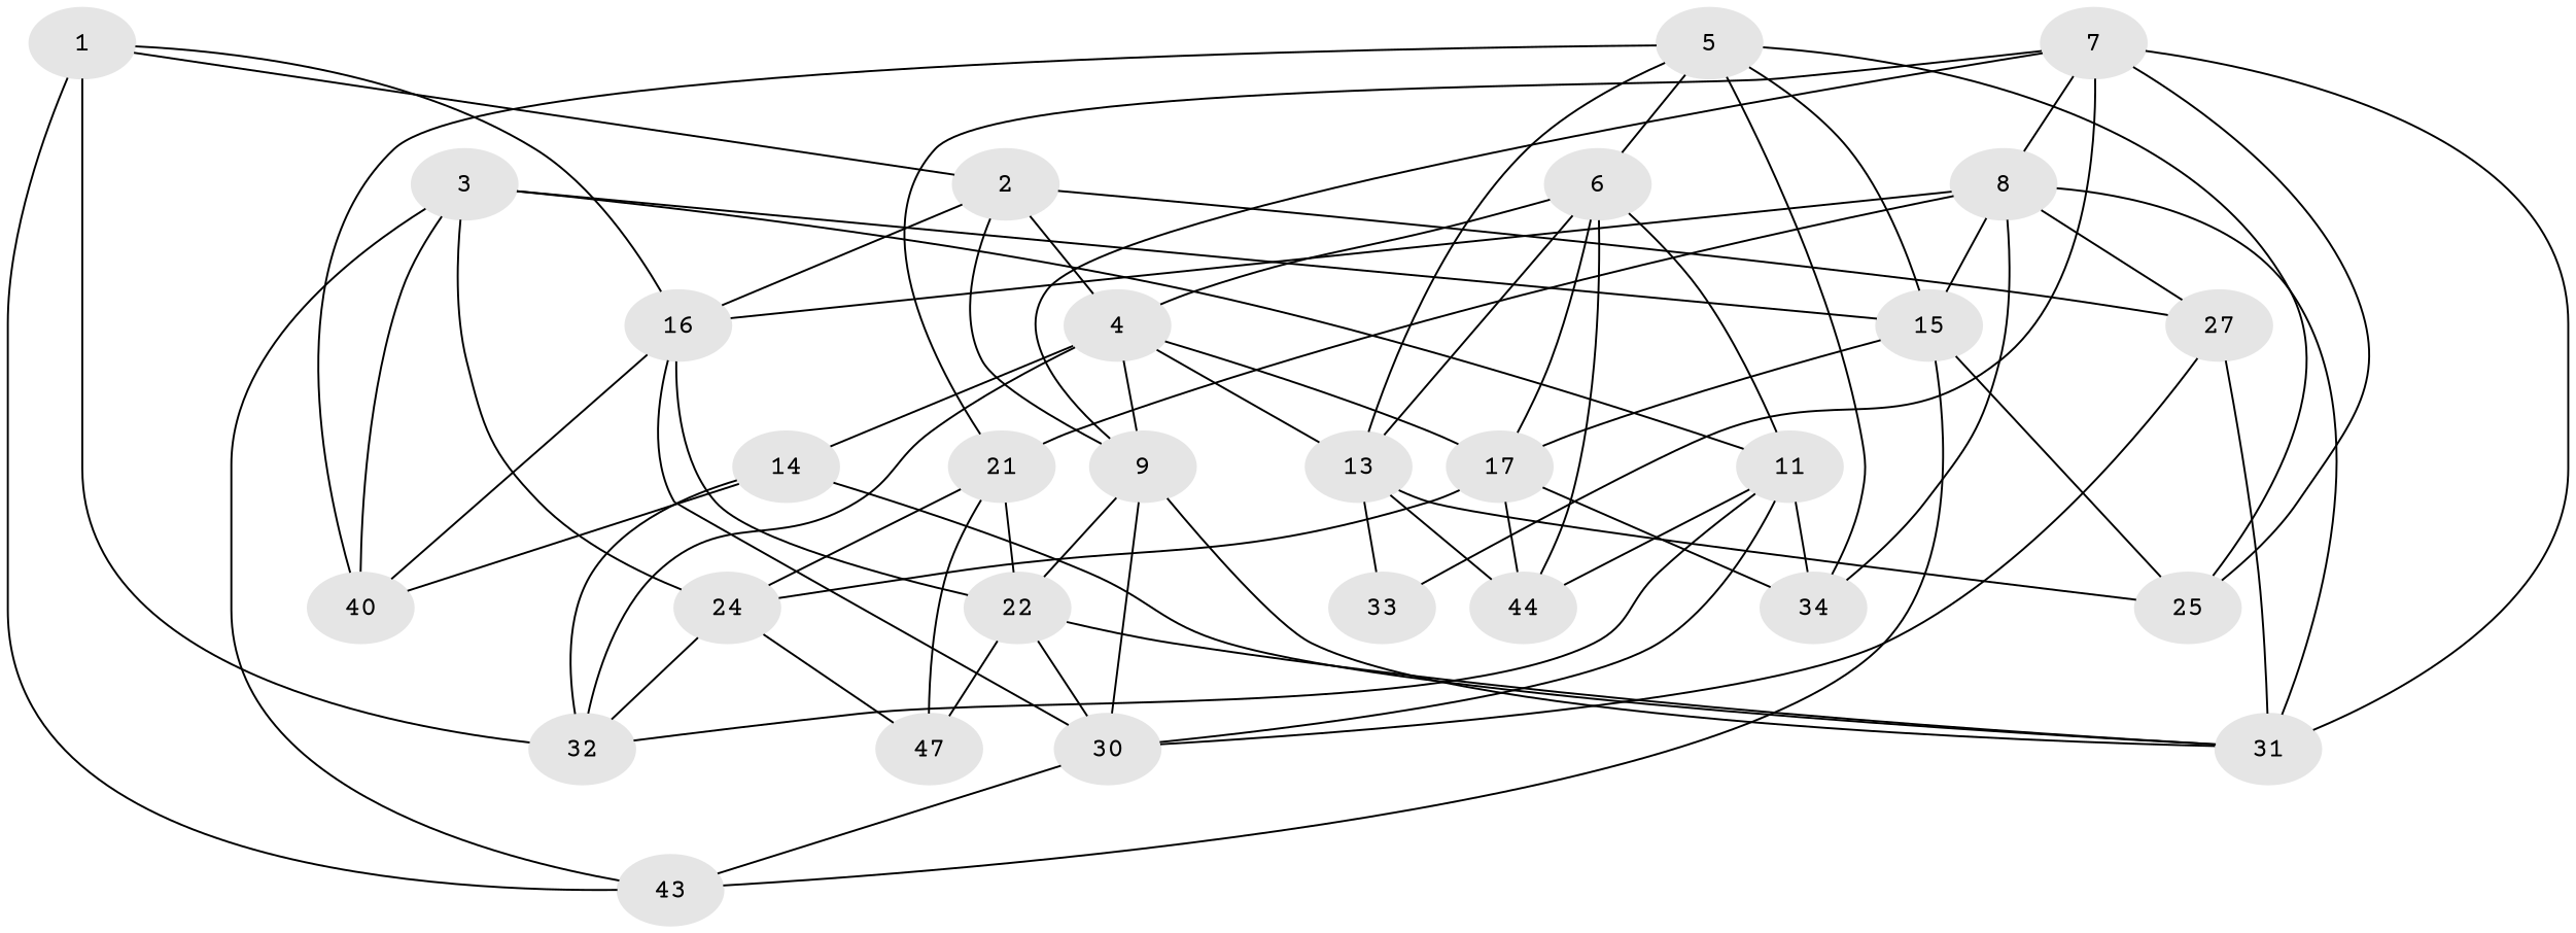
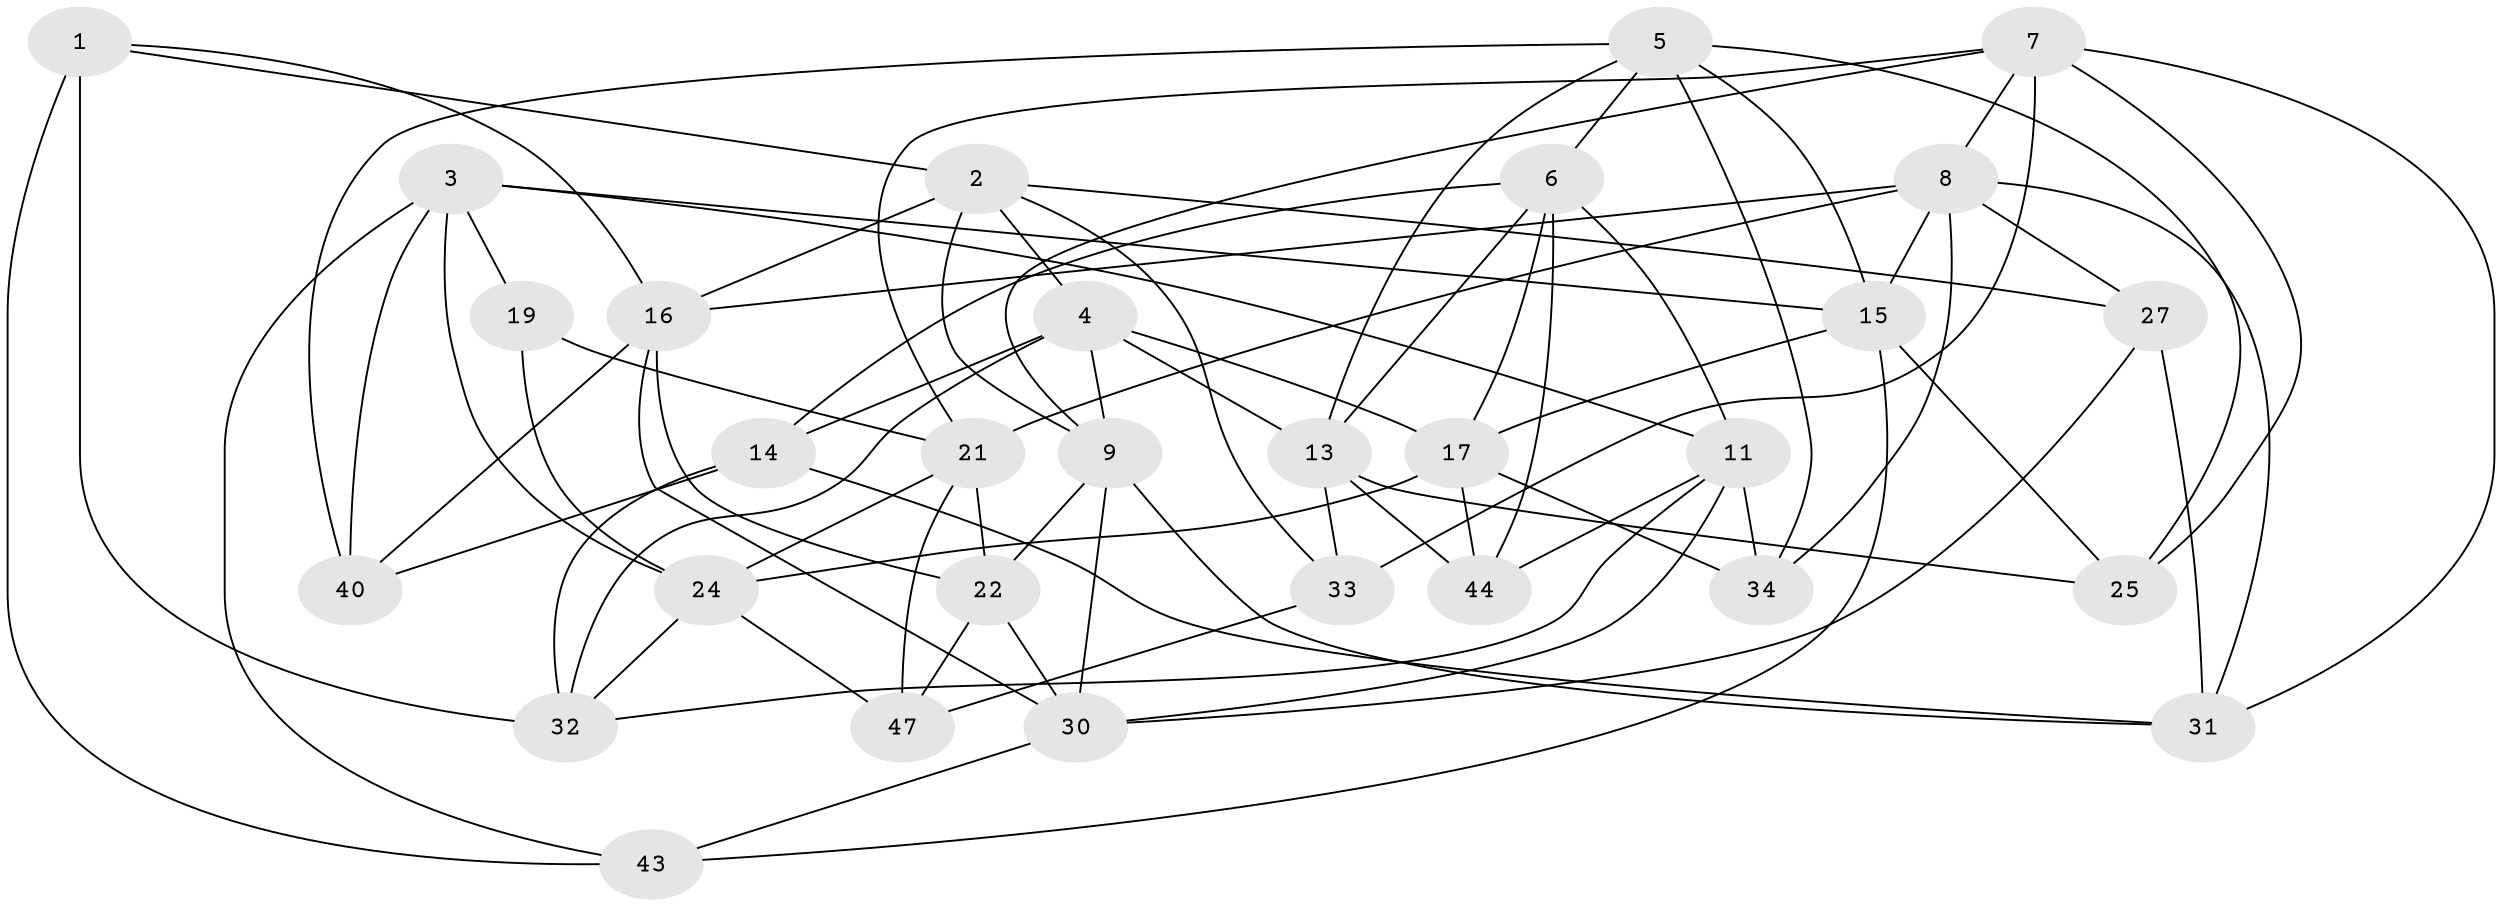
  graph {
    fontname="Courier Prime"
    node [color=gray90 fontname="Courier Prime" style=filled]
    edge [fontname="Courier Prime"]
    1 [super="+10"]
    2 [super="+45"]
    16 [super="+49"]
    32 [super="+35"]
    43
    4 [super="+18"]
    9 [super="+42"]
    27
    33
    40
    22 [super="+23"]
    30 [super="+46"]
    24 [super="+36"]
+   19
    21 [super="+26"]
    13 [super="+20"]
    14 [super="+50"]
    17 [super="+51"]
    31 [super="+37"]
    47
    3 [super="+29"]
    11 [super="+39"]
    15 [super="+41"]
    34
    44
    25
    5 [super="+38"]
    6 [super="+48"]
    7 [super="+12"]
    8 [super="+28"]
    1 -- 2
    1 -- 16
    1 -- 32 [weight=2]
    1 -- 43
    2 -- 16
    2 -- 4
    2 -- 9
    2 -- 27
+   2 -- 33
    16 -- 40
    16 -- 22
    16 -- 30
    4 -- 32
    4 -- 9
    4 -- 13
    4 -- 14
    4 -- 17
    9 -- 22
    9 -- 30
    9 -- 31
    27 -- 30
    27 -- 31
+   33 -- 47
    22 -- 30
-   22 -- 31
    22 -- 47
    30 -- 43
    24 -- 32
    24 -- 47
+   19 -- 24
+   19 -- 21
    21 -- 22
    21 -- 24
    21 -- 47
    13 -- 33
    13 -- 44
    13 -- 25
    14 -- 32
    14 -- 40
    14 -- 31
    17 -- 24
    17 -- 34
    17 -- 44
    3 -- 43
    3 -- 40
    3 -- 24
+   3 -- 19
    3 -- 11
    3 -- 15
    11 -- 32
    11 -- 30
    11 -- 34
    11 -- 44
    15 -- 43
    15 -- 17
    15 -- 25
    5 -- 40
    5 -- 13
    5 -- 15
    5 -- 34
    5 -- 25
    5 -- 6
    6 -- 13
-   6 -- 4
+   6 -- 14
    6 -- 17
    6 -- 11
    6 -- 44
    7 -- 9
    7 -- 33
    7 -- 21
    7 -- 31
    7 -- 25
    7 -- 8
    8 -- 16
    8 -- 27
    8 -- 21
    8 -- 31
    8 -- 15
    8 -- 34
  }
